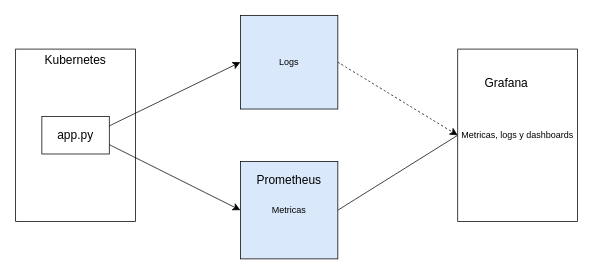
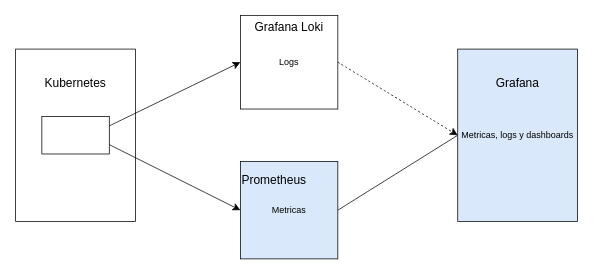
  <mxCell id="0" />
  <mxCell id="1" parent="0" />
  <mxCell id="2" value="" style="rounded=0;whiteSpace=wrap;html=1;" vertex="1" parent="1"><mxGeometry x="20" y="65" width="160" height="230" as="geometry" /></mxCell>
- <mxCell id="3" value="Kubernetes" style="text;strokeColor=none;fillColor=none;html=1;align=center;verticalAlign=middle;whiteSpace=wrap;rounded=0;fontSize=16;" vertex="1" parent="1"><mxGeometry x="70" y="65" width="60" height="30" as="geometry" /></mxCell>
+ <mxCell id="3" value="Kubernetes" style="text;strokeColor=none;fillColor=none;html=1;align=center;verticalAlign=middle;whiteSpace=wrap;rounded=0;fontSize=16;" vertex="1" parent="1"><mxGeometry x="70" y="95" width="60" height="30" as="geometry" /></mxCell>
  <mxCell id="4" style="edgeStyle=none;curved=1;rounded=0;orthogonalLoop=1;jettySize=auto;html=1;exitX=1;exitY=0.25;exitDx=0;exitDy=0;fontSize=12;startSize=8;endSize=8;entryX=0;entryY=0.5;entryDx=0;entryDy=0;" edge="1" parent="1" source="5" target="9"><mxGeometry relative="1" as="geometry"><mxPoint x="310" y="55" as="targetPoint" /></mxGeometry></mxCell>
  <mxCell id="5" value="" style="rounded=0;whiteSpace=wrap;html=1;" vertex="1" parent="1"><mxGeometry x="55" y="155" width="90" height="50" as="geometry" /></mxCell>
- <mxCell id="6" value="app.py" style="text;strokeColor=none;fillColor=none;html=1;align=center;verticalAlign=middle;whiteSpace=wrap;rounded=0;fontSize=16;" vertex="1" parent="1"><mxGeometry x="70" y="165" width="60" height="30" as="geometry" /></mxCell>
  <mxCell id="7" style="edgeStyle=none;curved=1;rounded=0;orthogonalLoop=1;jettySize=auto;html=1;exitX=1;exitY=0.75;exitDx=0;exitDy=0;fontSize=12;startSize=8;endSize=8;entryX=0;entryY=0.5;entryDx=0;entryDy=0;" edge="1" parent="1" source="5" target="11"><mxGeometry relative="1" as="geometry"><mxPoint x="320" y="245" as="targetPoint" /><mxPoint x="175" y="170" as="sourcePoint" /></mxGeometry></mxCell>
  <mxCell id="8" style="edgeStyle=none;curved=1;rounded=0;orthogonalLoop=1;jettySize=auto;html=1;fontSize=12;startSize=8;endSize=8;entryX=0;entryY=0.5;entryDx=0;entryDy=0;exitX=1;exitY=0.5;exitDx=0;exitDy=0;dashed=1;" edge="1" parent="1" source="9" target="13"><mxGeometry relative="1" as="geometry"><mxPoint x="610" y="155" as="targetPoint" /></mxGeometry></mxCell>
- <mxCell id="9" value="Logs" style="rounded=0;whiteSpace=wrap;html=1;fillColor=#dae8fc;" vertex="1" parent="1"><mxGeometry x="320" y="20" width="130" height="125" as="geometry" /></mxCell>
+ <mxCell id="9" value="Logs" style="rounded=0;whiteSpace=wrap;html=1;" vertex="1" parent="1"><mxGeometry x="320" y="20" width="130" height="125" as="geometry" /></mxCell>
  <mxCell id="10" style="edgeStyle=none;curved=1;rounded=0;orthogonalLoop=1;jettySize=auto;html=1;fontSize=12;startSize=8;endSize=8;entryX=0;entryY=0.5;entryDx=0;entryDy=0;exitX=1;exitY=0.5;exitDx=0;exitDy=0;endArrow=none;" edge="1" parent="1" source="11" target="13"><mxGeometry relative="1" as="geometry"><mxPoint x="600" y="195" as="targetPoint" /><mxPoint x="450" y="313" as="sourcePoint" /></mxGeometry></mxCell>
  <mxCell id="11" value="Metricas" style="rounded=0;whiteSpace=wrap;html=1;fillColor=#dae8fc;" vertex="1" parent="1"><mxGeometry x="320" y="215" width="130" height="130" as="geometry" /></mxCell>
- <mxCell id="13" value="Metricas, logs y dashboards" style="rounded=0;whiteSpace=wrap;html=1;" vertex="1" parent="1"><mxGeometry x="610" y="65" width="160" height="230" as="geometry" /></mxCell>
- <mxCell id="14" value="Grafana" style="text;strokeColor=none;fillColor=none;html=1;align=center;verticalAlign=middle;whiteSpace=wrap;rounded=0;fontSize=16;" vertex="1" parent="1"><mxGeometry x="645" y="95" width="60" height="30" as="geometry" /></mxCell>
- <mxCell id="15" value="Prometheus" style="text;strokeColor=none;fillColor=none;html=1;align=center;verticalAlign=middle;whiteSpace=wrap;rounded=0;fontSize=16;" vertex="1" parent="1"><mxGeometry x="355" y="225" width="60" height="30" as="geometry" /></mxCell>
+ <mxCell id="12" value="Grafana Loki" style="text;strokeColor=none;fillColor=none;html=1;align=center;verticalAlign=middle;whiteSpace=wrap;rounded=0;fontSize=16;" vertex="1" parent="1"><mxGeometry x="330" y="20" width="110" height="30" as="geometry" /></mxCell>
+ <mxCell id="13" value="Metricas, logs y dashboards" style="rounded=0;whiteSpace=wrap;html=1;fillColor=#dae8fc;" vertex="1" parent="1"><mxGeometry x="610" y="65" width="160" height="230" as="geometry" /></mxCell>
+ <mxCell id="14" value="Grafana" style="text;strokeColor=none;fillColor=none;html=1;align=center;verticalAlign=middle;whiteSpace=wrap;rounded=0;fontSize=16;" vertex="1" parent="1"><mxGeometry x="660" y="95" width="60" height="30" as="geometry" /></mxCell>
+ <mxCell id="15" value="Prometheus" style="text;strokeColor=none;fillColor=none;html=1;align=center;verticalAlign=middle;whiteSpace=wrap;rounded=0;fontSize=16;" vertex="1" parent="1"><mxGeometry x="335" y="225" width="60" height="30" as="geometry" /></mxCell>
